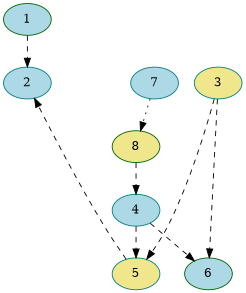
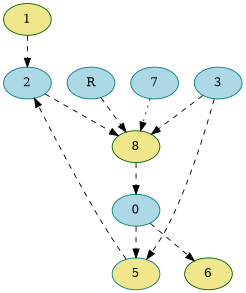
  digraph {
    node [color=teal fillcolor=lightblue style=filled]
    edge [style=dashed]
-   1 [color=darkgreen]
+   1 [color=darkgreen fillcolor=khaki]
    2
    8 [color=darkgreen fillcolor=khaki]
-   4
+   4 [label=0]
    5 [fillcolor=khaki]
-   3 [fillcolor=khaki]
-   6 [color=darkgreen]
+   3
+   6 [color=darkgreen fillcolor=khaki]
    7
+   R
    1 -> 2
+   2 -> 8
    8 -> 4
    4 -> 5
    4 -> 6
    5 -> 2
    3 -> 5
-   3 -> 6
+   3 -> 8
    7 -> 8 [style=dotted]
+   R -> 8
  }
